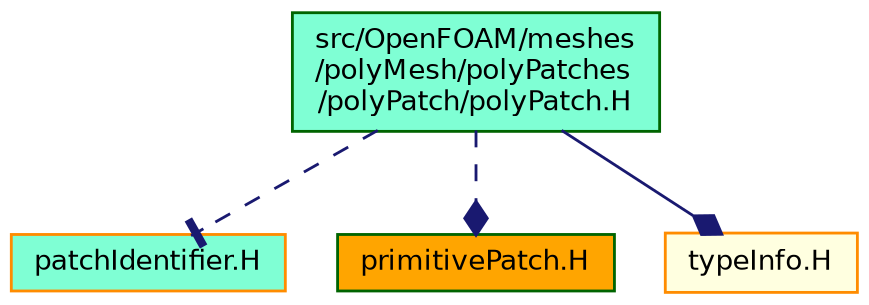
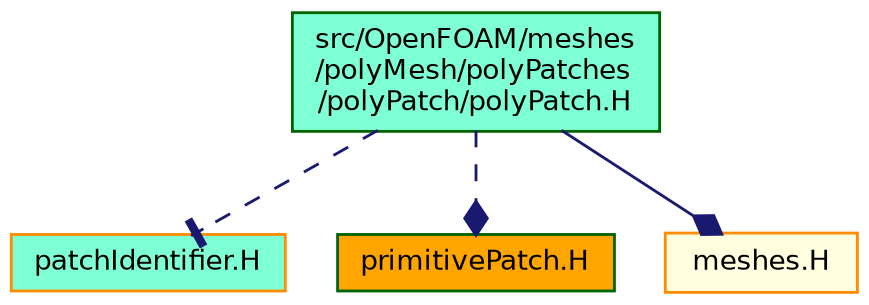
  digraph {
    node [color=darkgreen fillcolor=aquamarine fontname=Helvetica fontsize=10 shape=record style=filled]
    edge [arrowhead=diamond color=midnightblue fontname=Helvetica fontsize=10 labelfontname=Helvetica labelfontsize=10 style=dashed]
    n1 [fontcolor=black height=0.2 label="src/OpenFOAM/meshes\l/polyMesh/polyPatches\l/polyPatch/polyPatch.H" width=0.4]
    n2 [color=darkorange height=0.2 label="patchIdentifier.H" width=0.4]
    n3 [fillcolor=orange height=0.2 label="primitivePatch.H" width=0.4]
-   n4 [color=darkorange fillcolor=lightyellow height=0.2 label="typeInfo.H" width=0.4]
+   n4 [color=darkorange fillcolor=lightyellow height=0.2 label="meshes.H" width=0.4]
    n1 -> n2 [arrowhead=tee]
    n1 -> n3
    n1 -> n4 [style=solid]
  }
